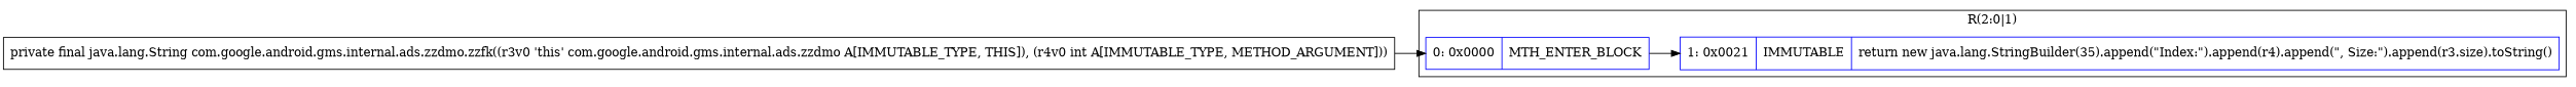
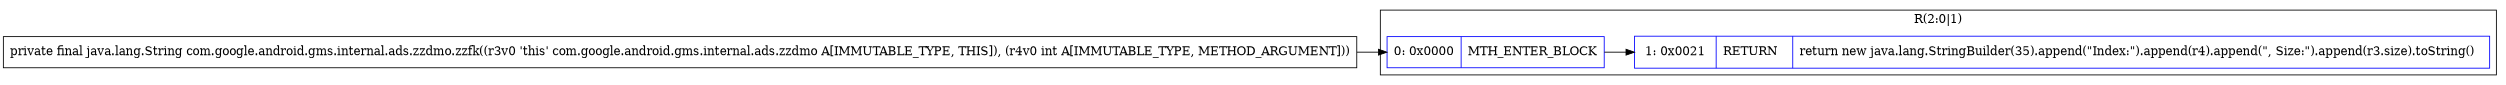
  digraph {
    rankdir=LR
    node [color=blue shape=record]
    n1 [label="{0\:\ 0x0000|MTH_ENTER_BLOCK\l}"]
-   n2 [label="{1\:\ 0x0021|IMMUTABLE\l|return new java.lang.StringBuilder(35).append(\"Index:\").append(r4).append(\", Size:\").append(r3.size).toString()\l}"]
+   n2 [label="{1\:\ 0x0021|RETURN\l|return new java.lang.StringBuilder(35).append(\"Index:\").append(r4).append(\", Size:\").append(r3.size).toString()\l}"]
    n3 [label="{private final java.lang.String com.google.android.gms.internal.ads.zzdmo.zzfk((r3v0 'this' com.google.android.gms.internal.ads.zzdmo A[IMMUTABLE_TYPE, THIS]), (r4v0 int A[IMMUTABLE_TYPE, METHOD_ARGUMENT])) }" color=""]
    subgraph cluster_1 {
      label="R(2:0|1)"
      n1
      n2
    }
    n1 -> n2
    n3 -> n1
  }
